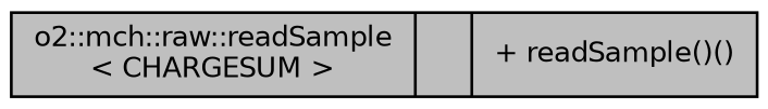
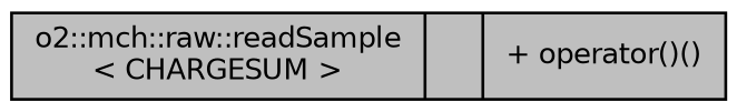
  digraph {
    rankdir=LR
-   n1 [color=black fillcolor=grey75 fontcolor=black fontname=Helvetica fontsize=10 height=0.2 label="{o2::mch::raw::readSample\l\< CHARGESUM \>\n||+ readSample()()\l}" shape=record style=filled width=0.4]
+   n1 [color=black fillcolor=grey75 fontcolor=black fontname=Helvetica fontsize=10 height=0.2 label="{o2::mch::raw::readSample\l\< CHARGESUM \>\n||+ operator()()\l}" shape=record style=filled width=0.4]
  }
